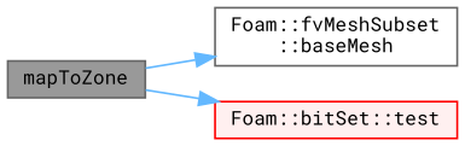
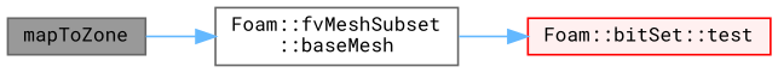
  digraph {
    fontname="Roboto Mono"
    rankdir=LR
    node [fontname="Roboto Mono" fontsize=10 shape=box style=filled]
    edge [color=steelblue1 fontname="Roboto Mono" fontsize=10 labelfontname=Helvetica labelfontsize=10 style=solid]
    n1 [color=gray40 fillcolor=grey60 fontcolor=black height=0.2 label=mapToZone width=0.4]
    n2 [color=grey40 fillcolor=white height=0.2 label="Foam::fvMeshSubset\l::baseMesh" width=0.4]
    n3 [color=red fillcolor="#FFF0F0" height=0.2 label="Foam::bitSet::test" width=0.4]
    n1 -> n2
-   n1 -> n3
+   n2 -> n3
  }
